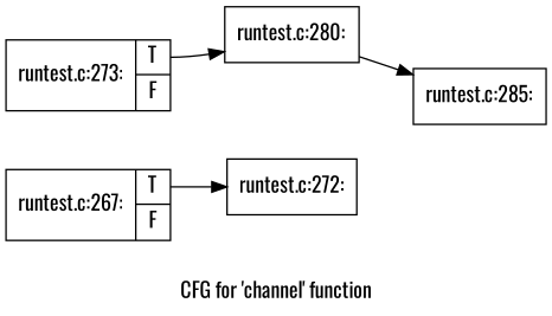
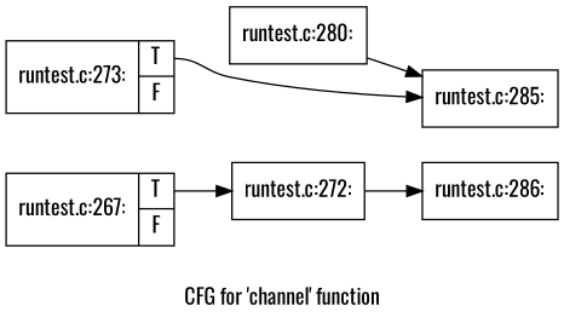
  digraph {
    fontname=Oswald
    label="CFG for 'channel' function"
    rankdir=LR
    node [fontname=Oswald shape=record]
    edge [fontname=Oswald]
    n1 [label="{runtest.c:267:|{<s0>T|<s1>F}}"]
    n2 [label="{runtest.c:272:}"]
+   n3 [label="{runtest.c:286:}"]
    n4 [label="{runtest.c:273:|{<s0>T|<s1>F}}"]
    n5 [label="{runtest.c:280:}"]
    n6 [label="{runtest.c:285:}"]
    n1 -> n2 [tailport=s0]
-   n4 -> n5 [tailport=s0]
+   n2 -> n3
+   n4 -> n6 [tailport=s0]
    n5 -> n6
  }
